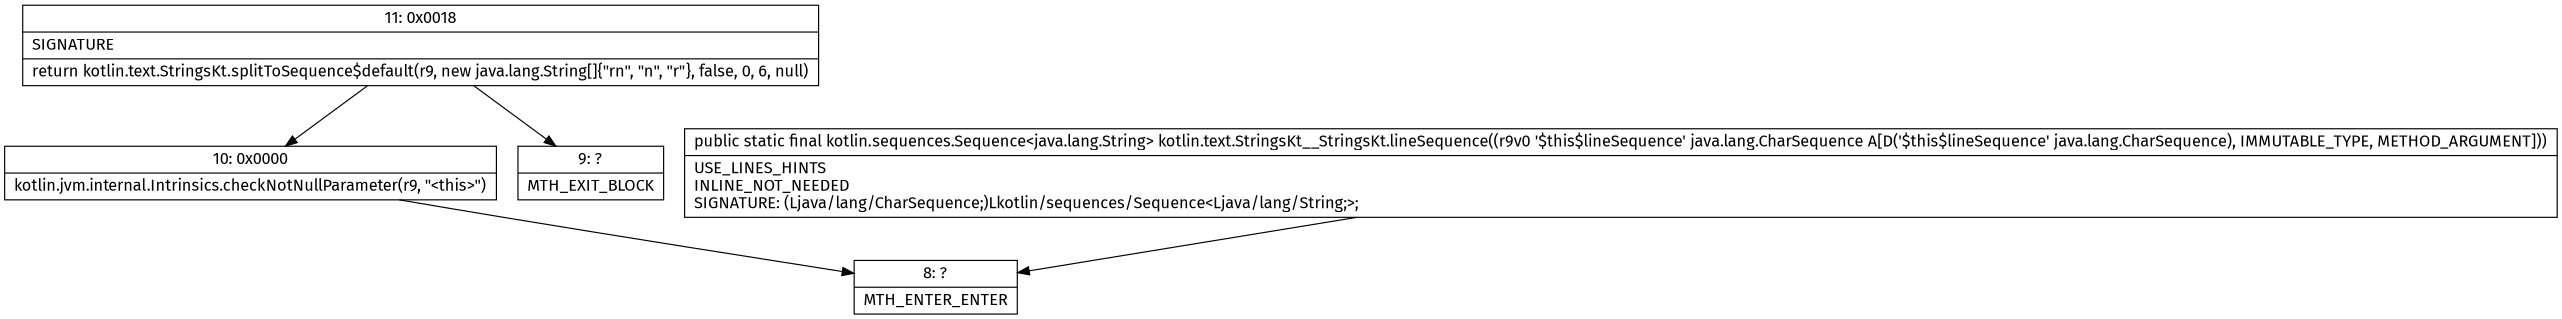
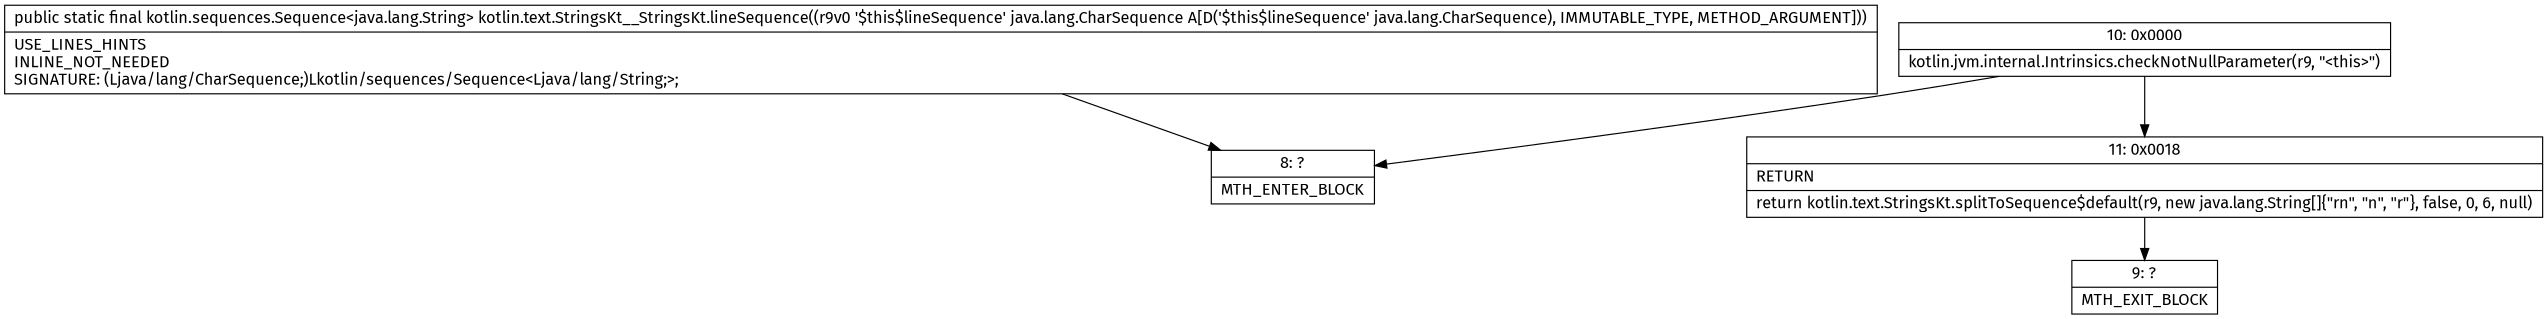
  digraph {
    fontname="Fira Sans"
    node [fontname="Fira Sans" shape=record]
    edge [fontname="Fira Sans"]
-   n1 [label="{8\:\ ?|MTH_ENTER_ENTER\l}"]
+   n1 [label="{8\:\ ?|MTH_ENTER_BLOCK\l}"]
    n2 [label="{10\:\ 0x0000|kotlin.jvm.internal.Intrinsics.checkNotNullParameter(r9, \"\<this\>\")\l}"]
-   n3 [label="{11\:\ 0x0018|SIGNATURE\l|return kotlin.text.StringsKt.splitToSequence$default(r9, new java.lang.String[]\{\"rn\", \"n\", \"r\"\}, false, 0, 6, null)\l}"]
+   n3 [label="{11\:\ 0x0018|RETURN\l|return kotlin.text.StringsKt.splitToSequence$default(r9, new java.lang.String[]\{\"rn\", \"n\", \"r\"\}, false, 0, 6, null)\l}"]
    n4 [label="{9\:\ ?|MTH_EXIT_BLOCK\l}"]
    n5 [label="{public static final kotlin.sequences.Sequence\<java.lang.String\> kotlin.text.StringsKt__StringsKt.lineSequence((r9v0 '$this$lineSequence' java.lang.CharSequence A[D('$this$lineSequence' java.lang.CharSequence), IMMUTABLE_TYPE, METHOD_ARGUMENT]))  | USE_LINES_HINTS\lINLINE_NOT_NEEDED\lSIGNATURE: (Ljava\/lang\/CharSequence;)Lkotlin\/sequences\/Sequence\<Ljava\/lang\/String;\>;\l}"]
    n2 -> n1
-   n3 -> n2
+   n2 -> n3
    n3 -> n4
    n5 -> n1
  }
